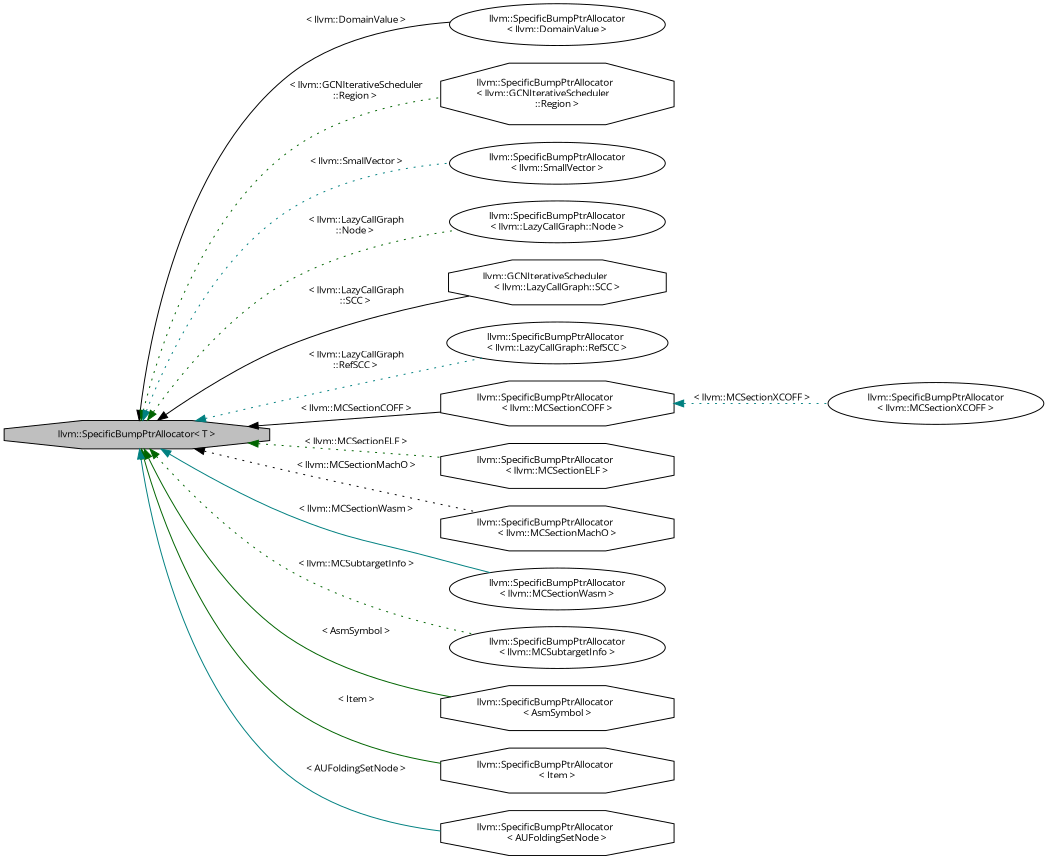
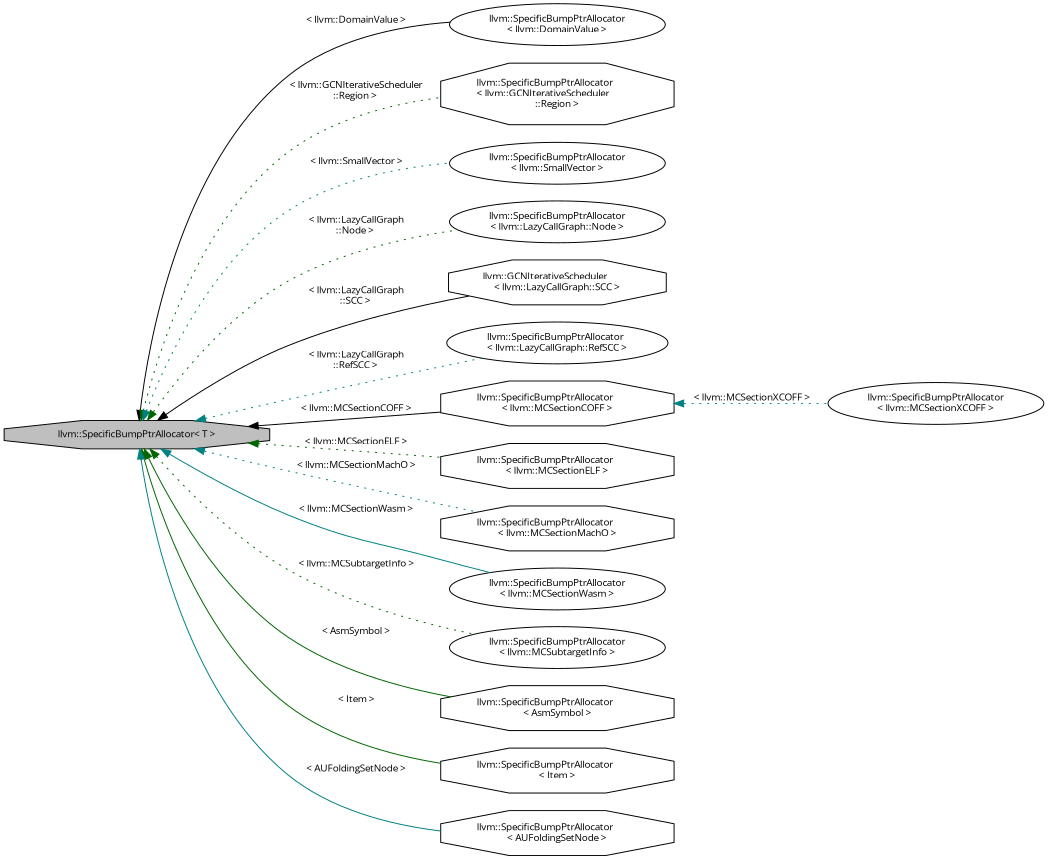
  digraph {
    fontname="Open Sans"
    rankdir=LR
    node [color=black fontname="Open Sans" fontsize=10 shape=octagon]
    edge [color=darkgreen dir=back fontname="Open Sans" fontsize=10 labelfontname=Helvetica labelfontsize=10 style=dotted]
    n1 [fillcolor=grey75 fontcolor=black height=0.2 label="llvm::SpecificBumpPtrAllocator\< T \>" style=filled width=0.4]
    n2 [height=0.2 label="llvm::SpecificBumpPtrAllocator\l\< llvm::DomainValue \>" shape=ellipse width=0.4]
    n3 [height=0.2 label="llvm::SpecificBumpPtrAllocator\l\< llvm::GCNIterativeScheduler\l::Region \>" width=0.4]
    n4 [height=0.2 label="llvm::SpecificBumpPtrAllocator\l\< llvm::SmallVector \>" shape=ellipse width=0.4]
    n5 [height=0.2 label="llvm::SpecificBumpPtrAllocator\l\< llvm::LazyCallGraph::Node \>" shape=ellipse width=0.4]
    n6 [height=0.2 label="llvm::GCNIterativeScheduler\l\< llvm::LazyCallGraph::SCC \>" width=0.4]
    n7 [height=0.2 label="llvm::SpecificBumpPtrAllocator\l\< llvm::LazyCallGraph::RefSCC \>" shape=ellipse width=0.4]
    n8 [height=0.2 label="llvm::SpecificBumpPtrAllocator\l\< llvm::MCSectionCOFF \>" width=0.4]
    n9 [height=0.2 label="llvm::SpecificBumpPtrAllocator\l\< llvm::MCSectionELF \>" width=0.4]
    n10 [height=0.2 label="llvm::SpecificBumpPtrAllocator\l\< llvm::MCSectionMachO \>" width=0.4]
    n11 [height=0.2 label="llvm::SpecificBumpPtrAllocator\l\< llvm::MCSectionWasm \>" shape=ellipse width=0.4]
    n12 [height=0.2 label="llvm::SpecificBumpPtrAllocator\l\< llvm::MCSubtargetInfo \>" shape=ellipse width=0.4]
    n13 [height=0.2 label="llvm::SpecificBumpPtrAllocator\l\< AsmSymbol \>" width=0.4]
    n14 [height=0.2 label="llvm::SpecificBumpPtrAllocator\l\< Item \>" width=0.4]
    n15 [height=0.2 label="llvm::SpecificBumpPtrAllocator\l\< AUFoldingSetNode \>" width=0.4]
    n16 [height=0.2 label="llvm::SpecificBumpPtrAllocator\l\< llvm::MCSectionXCOFF \>" shape=ellipse width=0.4]
    n1 -> n2 [color=black label=" \< llvm::DomainValue \>" style=solid]
    n1 -> n3 [label=" \< llvm::GCNIterativeScheduler\l::Region \>"]
    n1 -> n4 [color=teal label=" \< llvm::SmallVector \>"]
    n1 -> n5 [label=" \< llvm::LazyCallGraph\l::Node \>"]
    n1 -> n6 [color=black label=" \< llvm::LazyCallGraph\l::SCC \>" style=solid]
    n1 -> n7 [color=teal label=" \< llvm::LazyCallGraph\l::RefSCC \>"]
    n1 -> n8 [color=black label=" \< llvm::MCSectionCOFF \>" style=solid]
    n1 -> n9 [label=" \< llvm::MCSectionELF \>"]
-   n1 -> n10 [color=black label=" \< llvm::MCSectionMachO \>"]
+   n1 -> n10 [color=teal label=" \< llvm::MCSectionMachO \>"]
    n1 -> n11 [color=teal label=" \< llvm::MCSectionWasm \>" style=solid]
    n1 -> n12 [label=" \< llvm::MCSubtargetInfo \>"]
    n1 -> n13 [label=" \< AsmSymbol \>" style=solid]
    n1 -> n14 [label=" \< Item \>" style=solid]
    n1 -> n15 [color=teal label=" \< AUFoldingSetNode \>" style=solid]
    n8 -> n16 [color=teal label=" \< llvm::MCSectionXCOFF \>"]
  }
